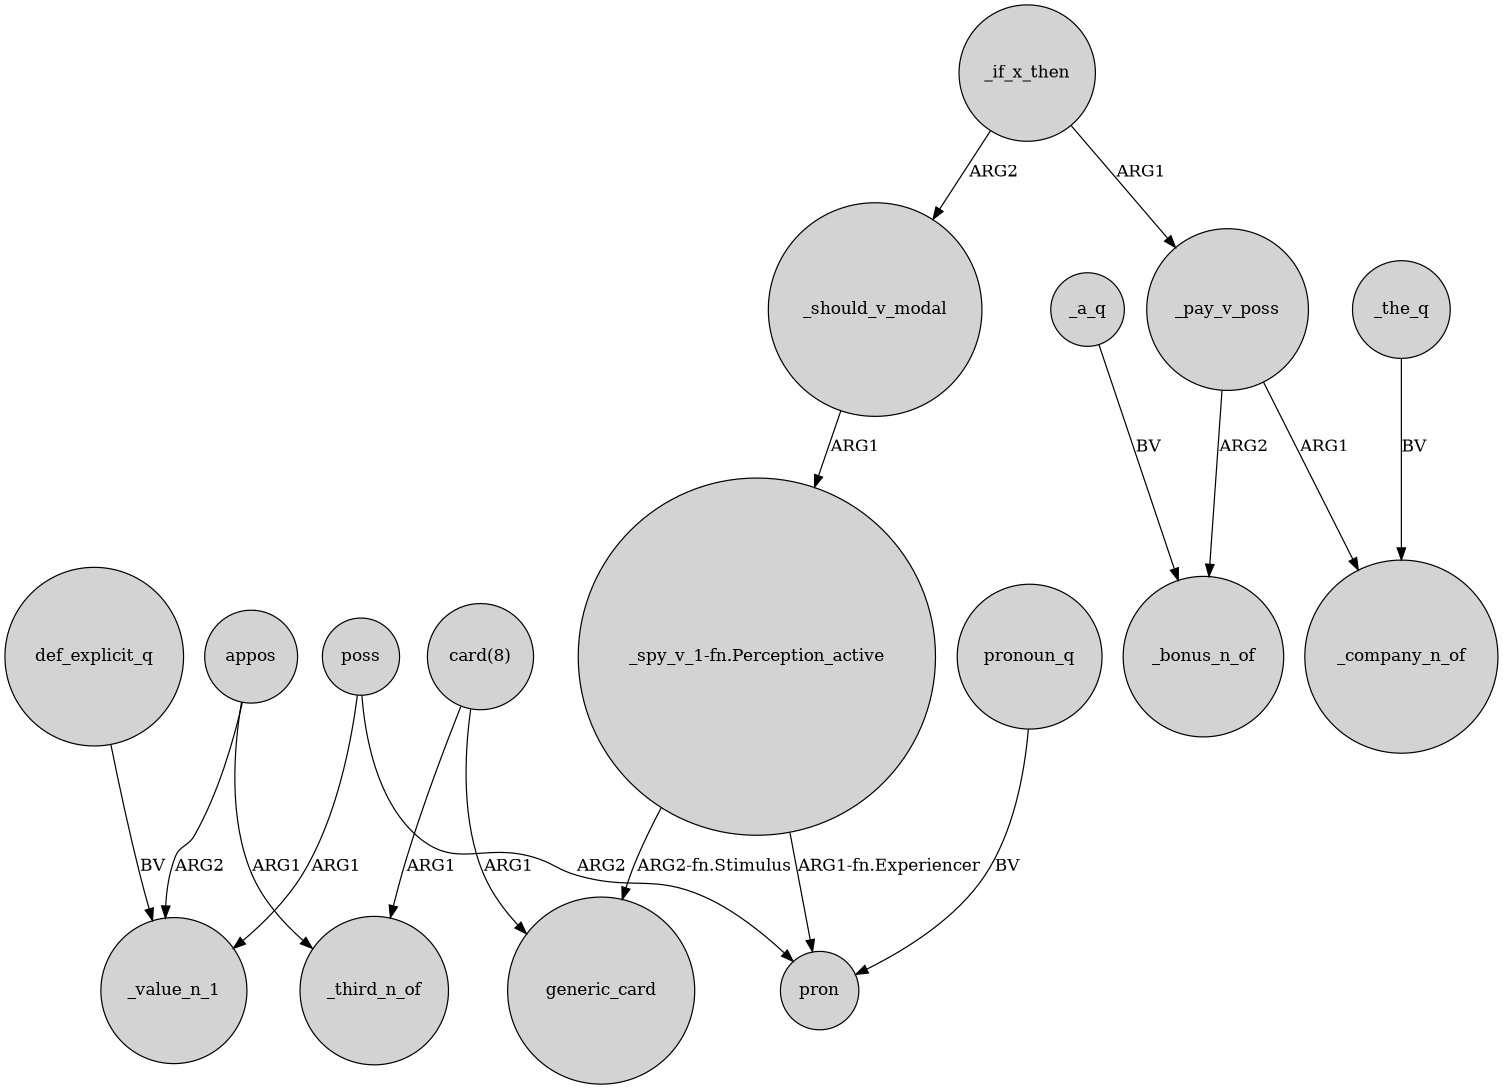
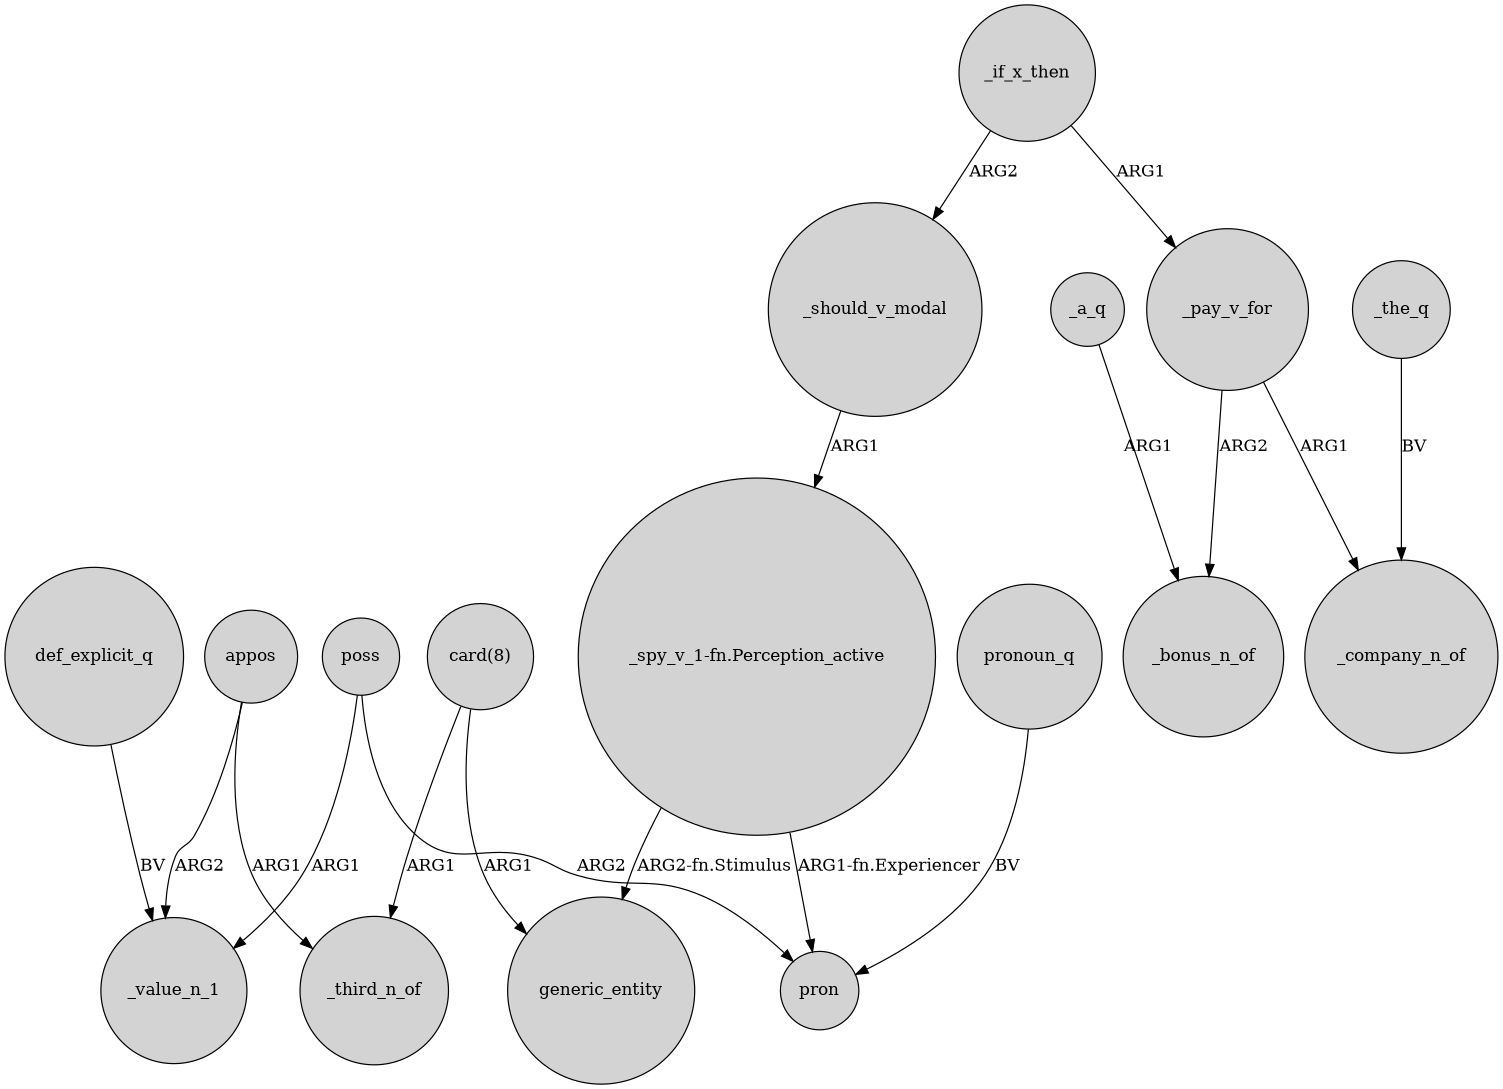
  digraph {
    node [shape=circle style=filled]
    def_explicit_q
    _value_n_1
    "_spy_v_1-fn.Perception_active"
    pron
-   generic_entity [label=generic_card]
+   generic_entity
    appos
    _third_n_of
    poss
    _should_v_modal
-   _pay_v_for [label=_pay_v_poss]
+   _pay_v_for
    _bonus_n_of
    _company_n_of
    _the_q
    pronoun_q
    _a_q
    _if_x_then
    n17 [label="card(8)"]
    def_explicit_q -> _value_n_1 [label=BV]
    "_spy_v_1-fn.Perception_active" -> pron [label="ARG1-fn.Experiencer"]
    "_spy_v_1-fn.Perception_active" -> generic_entity [label="ARG2-fn.Stimulus"]
    appos -> _value_n_1 [label=ARG2]
    appos -> _third_n_of [label=ARG1]
    poss -> _value_n_1 [label=ARG1]
    poss -> pron [label=ARG2]
    _should_v_modal -> "_spy_v_1-fn.Perception_active" [label=ARG1]
    _pay_v_for -> _bonus_n_of [label=ARG2]
    _pay_v_for -> _company_n_of [label=ARG1]
    _the_q -> _company_n_of [label=BV]
    pronoun_q -> pron [label=BV]
-   _a_q -> _bonus_n_of [label=BV]
+   _a_q -> _bonus_n_of [label=ARG1]
    _if_x_then -> _should_v_modal [label=ARG2]
    _if_x_then -> _pay_v_for [label=ARG1]
    n17 -> generic_entity [label=ARG1]
    n17 -> _third_n_of [label=ARG1]
  }
